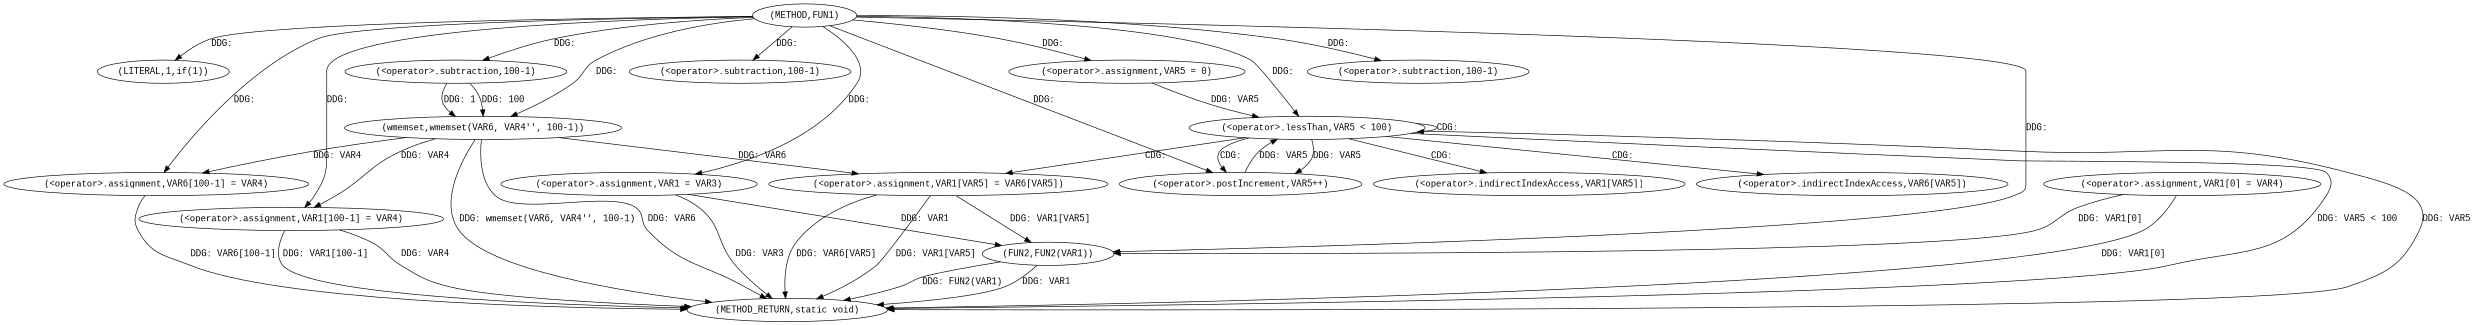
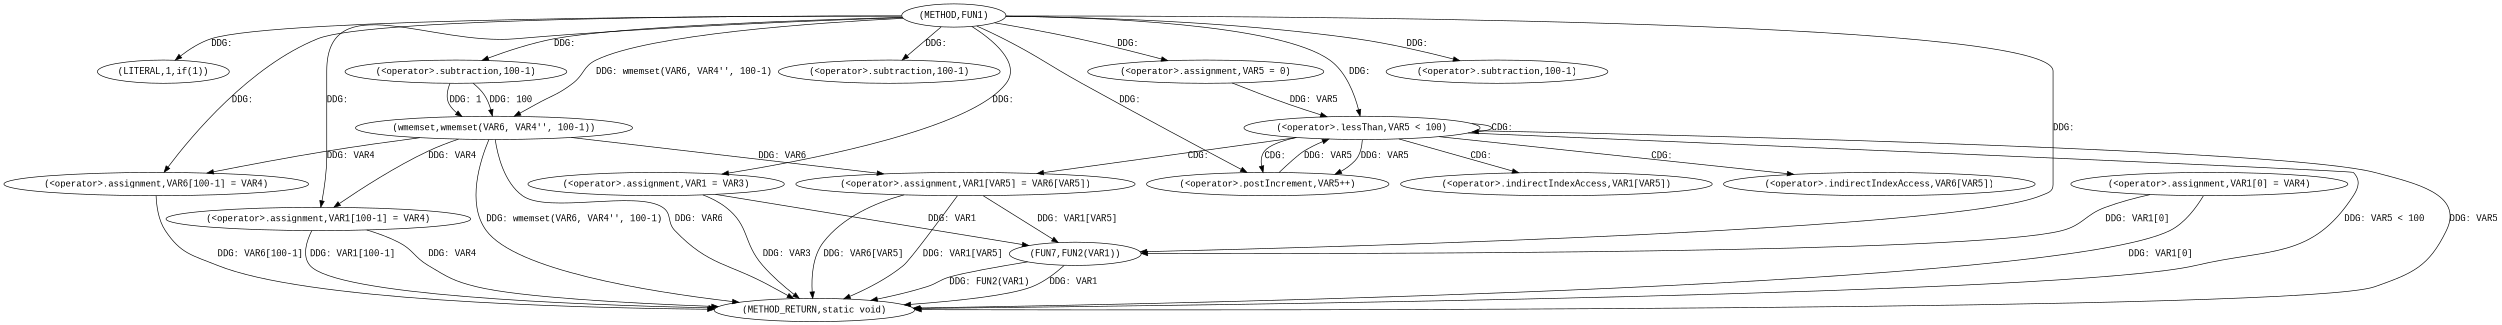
  digraph {
    fontname="Liberation Mono"
    node [fontname="Liberation Mono"]
    edge [fontname="Liberation Mono"]
    n1 [label="(METHOD,FUN1)"]
    n2 [label="(LITERAL,1,if(1))"]
    n3 [label="(<operator>.assignment,VAR1 = VAR3)"]
    n4 [label="(wmemset,wmemset(VAR6, VAR4'', 100-1))"]
    n5 [label="(<operator>.subtraction,100-1)"]
    n6 [label="(<operator>.assignment,VAR6[100-1] = VAR4)"]
    n7 [label="(<operator>.subtraction,100-1)"]
    n8 [label="(<operator>.assignment,VAR5 = 0)"]
    n9 [label="(<operator>.lessThan,VAR5 < 100)"]
    n10 [label="(<operator>.postIncrement,VAR5++)"]
    n11 [label="(<operator>.assignment,VAR1[100-1] = VAR4)"]
    n12 [label="(<operator>.subtraction,100-1)"]
-   n13 [label="(FUN2,FUN2(VAR1))"]
+   n13 [label="(FUN7,FUN2(VAR1))"]
    n14 [label="(METHOD_RETURN,static void)"]
    n15 [label="(<operator>.assignment,VAR1[0] = VAR4)"]
    n16 [label="(<operator>.assignment,VAR1[VAR5] = VAR6[VAR5])"]
    n17 [label="(<operator>.indirectIndexAccess,VAR1[VAR5])"]
    n18 [label="(<operator>.indirectIndexAccess,VAR6[VAR5])"]
    n1 -> n2 [label="DDG: "]
    n1 -> n3 [label="DDG: "]
-   n1 -> n4 [label="DDG: "]
+   n1 -> n4 [label="DDG: wmemset(VAR6, VAR4'', 100-1)"]
    n1 -> n5 [label="DDG: "]
    n1 -> n6 [label="DDG: "]
    n1 -> n7 [label="DDG: "]
    n1 -> n8 [label="DDG: "]
    n1 -> n9 [label="DDG: "]
    n1 -> n10 [label="DDG: "]
    n1 -> n11 [label="DDG: "]
    n1 -> n12 [label="DDG: "]
    n1 -> n13 [label="DDG: "]
    n3 -> n13 [label="DDG: VAR1"]
    n3 -> n14 [label="DDG: VAR3"]
    n4 -> n6 [label="DDG: VAR4"]
    n4 -> n11 [label="DDG: VAR4"]
    n4 -> n14 [label="DDG: wmemset(VAR6, VAR4'', 100-1)"]
    n4 -> n14 [label="DDG: VAR6"]
    n4 -> n16 [label="DDG: VAR6"]
    n5 -> n4 [label="DDG: 100"]
    n5 -> n4 [label="DDG: 1"]
    n6 -> n14 [label="DDG: VAR6[100-1]"]
    n8 -> n9 [label="DDG: VAR5"]
    n9 -> n9 [label="CDG: "]
    n9 -> n10 [label="DDG: VAR5"]
    n9 -> n10 [label="CDG: "]
    n9 -> n14 [label="DDG: VAR5"]
    n9 -> n14 [label="DDG: VAR5 < 100"]
    n9 -> n16 [label="CDG: "]
    n9 -> n17 [label="CDG: "]
    n9 -> n18 [label="CDG: "]
    n10 -> n9 [label="DDG: VAR5"]
    n11 -> n14 [label="DDG: VAR4"]
    n11 -> n14 [label="DDG: VAR1[100-1]"]
    n13 -> n14 [label="DDG: VAR1"]
    n13 -> n14 [label="DDG: FUN2(VAR1)"]
    n15 -> n13 [label="DDG: VAR1[0]"]
    n15 -> n14 [label="DDG: VAR1[0]"]
    n16 -> n13 [label="DDG: VAR1[VAR5]"]
    n16 -> n14 [label="DDG: VAR6[VAR5]"]
    n16 -> n14 [label="DDG: VAR1[VAR5]"]
  }
